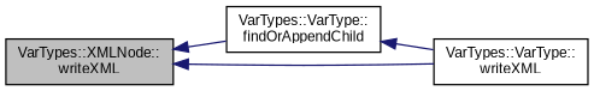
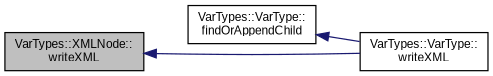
  digraph {
    fontname="Liberation Sans"
    rankdir=LR
    node [color=black fillcolor=white fontname="Liberation Sans" fontsize=10 shape=record style=filled]
    edge [color=midnightblue dir=back fontname="Liberation Sans" fontsize=10 labelfontname=Helvetica labelfontsize=10 style=solid]
    n1 [fillcolor=grey75 fontcolor=black height=0.2 label="VarTypes::XMLNode::\lwriteXML" width=0.4]
    n2 [height=0.2 label="VarTypes::VarType::\lfindOrAppendChild" width=0.4]
    n3 [height=0.2 label="VarTypes::VarType::\lwriteXML" width=0.4]
-   n1 -> n2
    n1 -> n3
    n2 -> n3
  }
